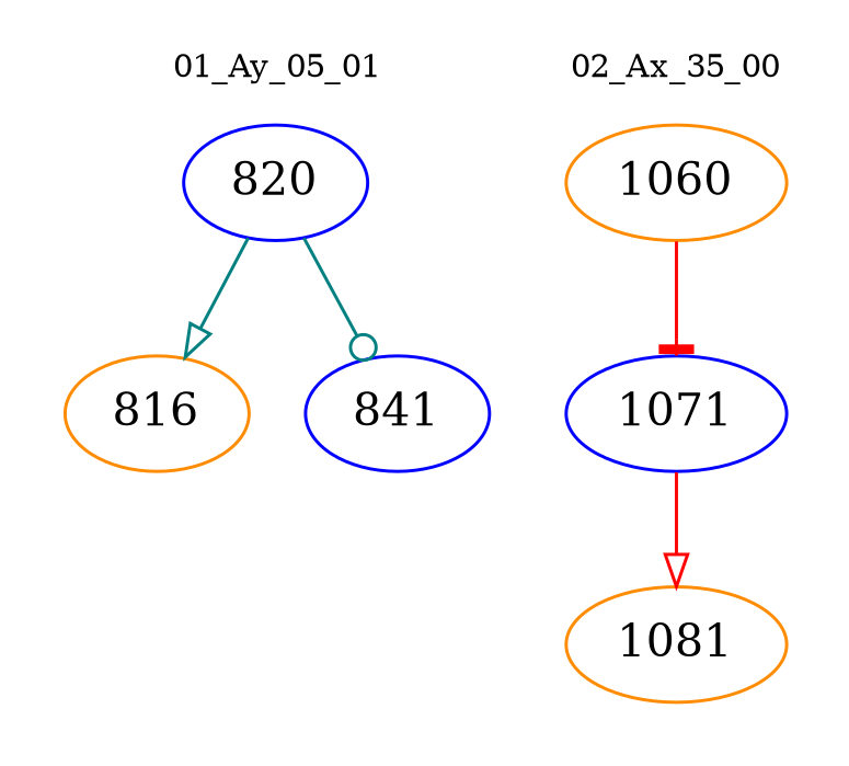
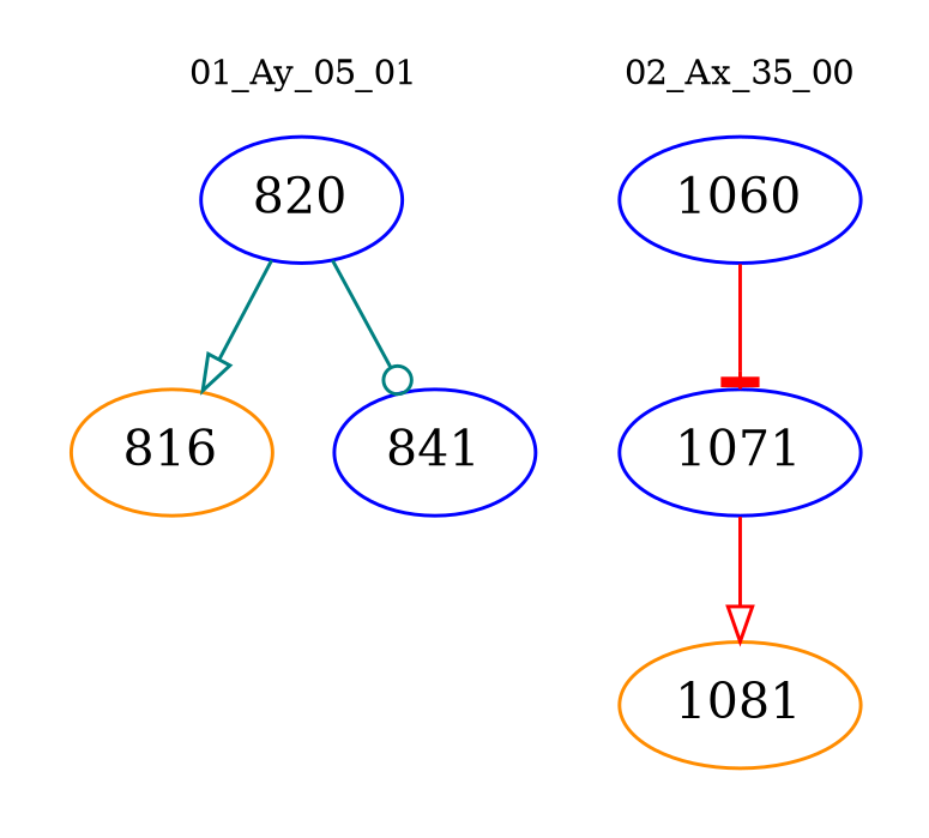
  digraph {
    node [color=blue]
    edge [arrowhead=onormal color=teal]
    n1 [label=820]
    n2 [color=darkorange label=816]
    n3 [label=841]
    n4 [label=1071]
-   n5 [color=darkorange label=1060]
+   n5 [label=1060]
    n6 [color=darkorange label=1081]
    subgraph cluster_1 {
      color=white
      fontsize=10
      label="01_Ay_05_01"
      n1
      n2
      n3
    }
    subgraph cluster_2 {
      color=white
      fontsize=10
      label="02_Ax_35_00"
      n4
      n5
      n6
    }
    n1 -> n2
    n1 -> n3 [arrowhead=odot]
    n4 -> n6 [color=red]
    n5 -> n4 [arrowhead=tee color=red]
  }
